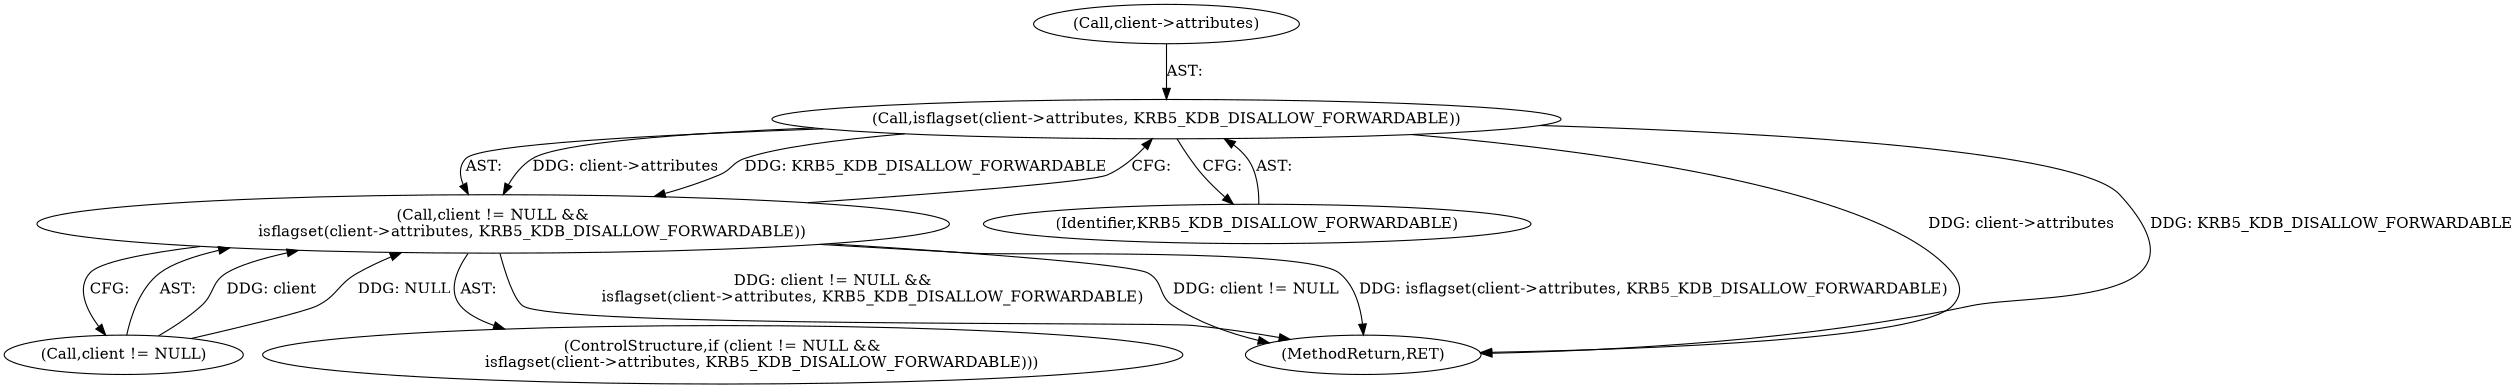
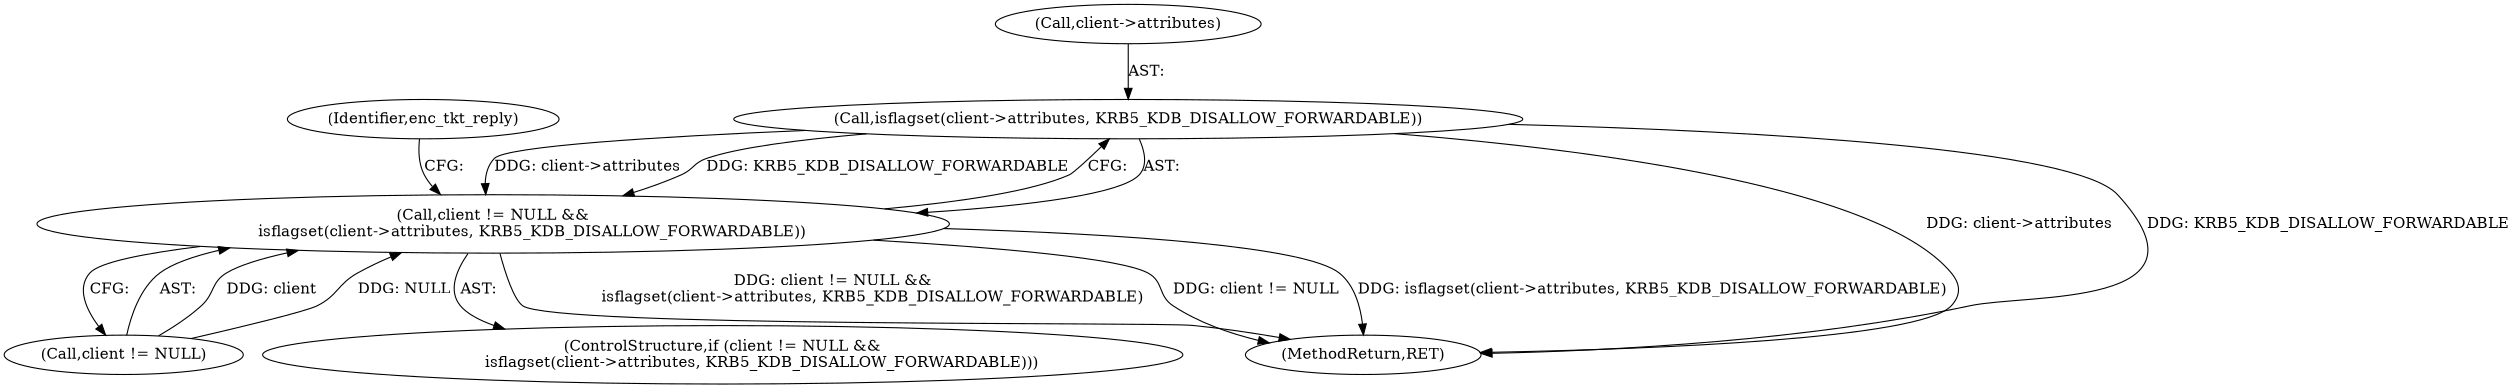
  digraph {
    n1 [label="(Call,isflagset(client->attributes, KRB5_KDB_DISALLOW_FORWARDABLE))"]
    n2 [label="(Call,client != NULL &&\n                isflagset(client->attributes, KRB5_KDB_DISALLOW_FORWARDABLE))"]
-   n3 [label="(Identifier,KRB5_KDB_DISALLOW_FORWARDABLE)"]
    n4 [label="(MethodReturn,RET)"]
    n5 [label="(Call,client != NULL)"]
    n6 [label="(ControlStructure,if (client != NULL &&\n                isflagset(client->attributes, KRB5_KDB_DISALLOW_FORWARDABLE)))"]
+   n7 [label="(Identifier,enc_tkt_reply)"]
    n8 [label="(Call,client->attributes)"]
    n1 -> n2 [label="AST: "]
    n1 -> n2 [label="DDG: client->attributes"]
    n1 -> n2 [label="DDG: KRB5_KDB_DISALLOW_FORWARDABLE"]
-   n1 -> n3 [label="CFG: "]
    n1 -> n4 [label="DDG: client->attributes"]
    n1 -> n4 [label="DDG: KRB5_KDB_DISALLOW_FORWARDABLE"]
    n2 -> n1 [label="CFG: "]
    n2 -> n4 [label="DDG: client != NULL"]
    n2 -> n4 [label="DDG: isflagset(client->attributes, KRB5_KDB_DISALLOW_FORWARDABLE)"]
    n2 -> n4 [label="DDG: client != NULL &&\n                isflagset(client->attributes, KRB5_KDB_DISALLOW_FORWARDABLE)"]
    n2 -> n5 [label="CFG: "]
    n2 -> n6 [label="AST: "]
-   n3 -> n1 [label="AST: "]
    n5 -> n2 [label="AST: "]
    n5 -> n2 [label="DDG: client"]
    n5 -> n2 [label="DDG: NULL"]
+   n7 -> n2 [label="CFG: "]
    n8 -> n1 [label="AST: "]
  }
